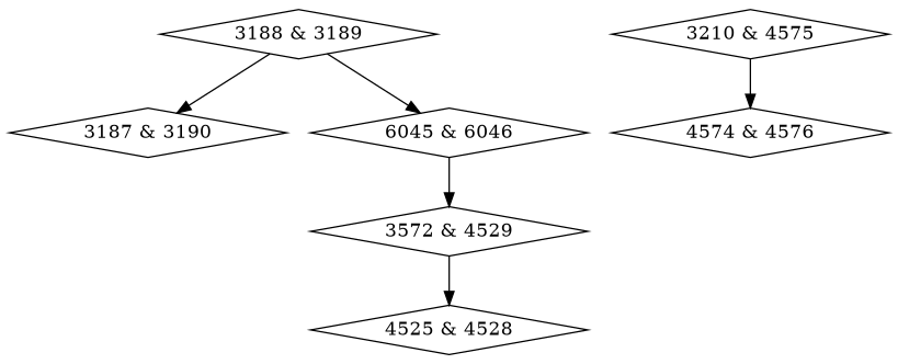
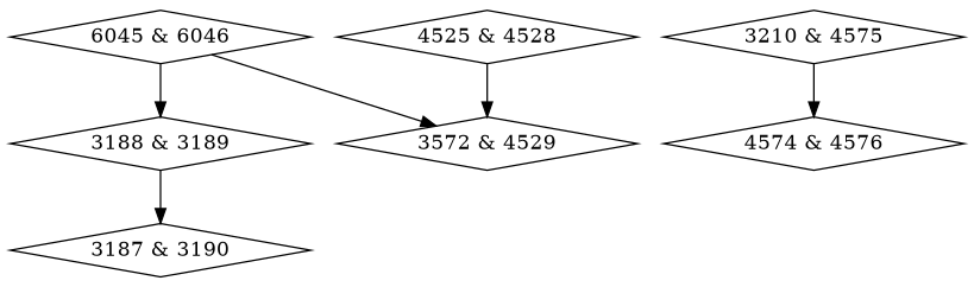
  digraph {
    node [shape=diamond]
    n1 [label="3187 & 3190"]
    n2 [label="3188 & 3189"]
    n3 [label="3210 & 4575"]
    n4 [label="4574 & 4576"]
    n5 [label="3572 & 4529"]
    n6 [label="4525 & 4528"]
    n7 [label="6045 & 6046"]
    n2 -> n1
    n3 -> n4
-   n5 -> n6
-   n2 -> n7
+   n6 -> n5
+   n7 -> n2
    n7 -> n5
  }
